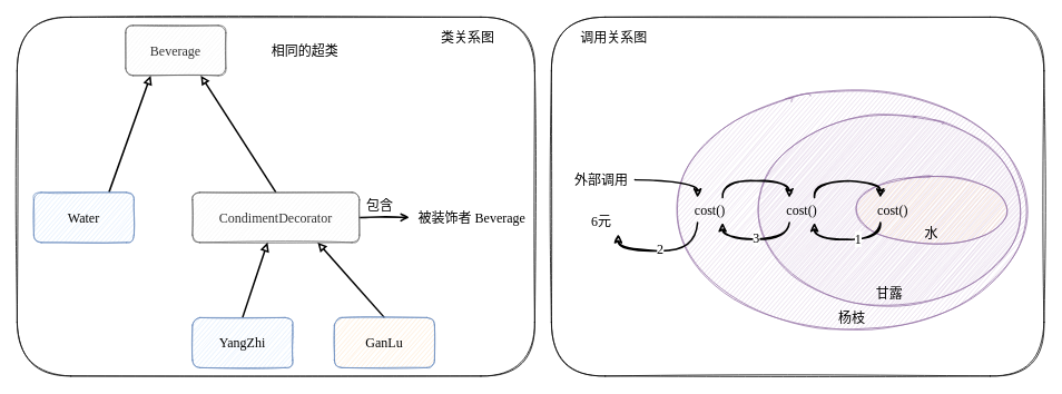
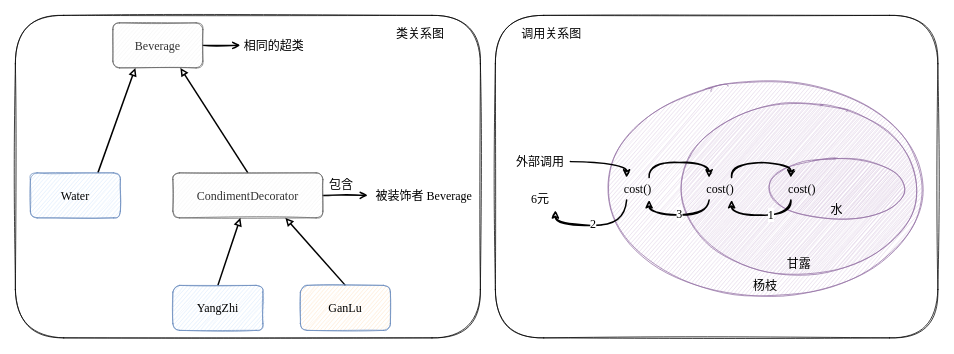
  <mxCell id="0" />
  <mxCell id="1" parent="0" />
  <mxCell id="2" value="" style="rounded=1;whiteSpace=wrap;html=1;sketch=1;fontFamily=Comic Sans MS;fontSize=16;fillColor=none;" parent="1" vertex="1"><mxGeometry x="20" y="20" width="620" height="430" as="geometry" /></mxCell>
+ <mxCell id="3" style="edgeStyle=none;rounded=0;sketch=1;orthogonalLoop=1;jettySize=auto;html=1;strokeWidth=2;fontFamily=Comic Sans MS;fontSize=16;endArrow=open;endFill=0;" parent="1" source="4" target="16" edge="1"><mxGeometry relative="1" as="geometry" /></mxCell>
  <mxCell id="4" value="&lt;font style=&quot;font-size: 16px;&quot; face=&quot;Comic Sans MS&quot;&gt;Beverage&lt;/font&gt;" style="rounded=1;whiteSpace=wrap;html=1;sketch=1;fillColor=#f5f5f5;strokeColor=#666666;fontColor=#333333;" parent="1" vertex="1"><mxGeometry x="150" y="30" width="120" height="60" as="geometry" /></mxCell>
  <mxCell id="5" style="edgeStyle=none;rounded=0;orthogonalLoop=1;jettySize=auto;html=1;exitX=0.75;exitY=0;exitDx=0;exitDy=0;entryX=0.25;entryY=1;entryDx=0;entryDy=0;strokeWidth=2;endArrow=block;endFill=0;" parent="1" source="6" target="4" edge="1"><mxGeometry relative="1" as="geometry" /></mxCell>
  <mxCell id="6" value="&lt;font style=&quot;font-size: 16px;&quot; face=&quot;Comic Sans MS&quot;&gt;Water&lt;/font&gt;" style="rounded=1;whiteSpace=wrap;html=1;sketch=1;fillColor=#dae8fc;strokeColor=#6c8ebf;" parent="1" vertex="1"><mxGeometry x="40" y="230" width="120" height="60" as="geometry" /></mxCell>
  <mxCell id="7" style="edgeStyle=none;rounded=0;sketch=1;orthogonalLoop=1;jettySize=auto;html=1;strokeWidth=2;fontFamily=Comic Sans MS;fontSize=16;endArrow=open;endFill=0;" parent="1" source="10" target="17" edge="1"><mxGeometry relative="1" as="geometry" /></mxCell>
  <mxCell id="8" value="包含" style="edgeLabel;html=1;align=center;verticalAlign=middle;resizable=0;points=[];fontSize=16;fontFamily=Comic Sans MS;" parent="7" vertex="1" connectable="0"><mxGeometry x="-0.233" y="-1" relative="1" as="geometry"><mxPoint y="-16" as="offset" /></mxGeometry></mxCell>
  <mxCell id="9" style="edgeStyle=none;rounded=0;orthogonalLoop=1;jettySize=auto;html=1;exitX=0.5;exitY=0;exitDx=0;exitDy=0;entryX=0.75;entryY=1;entryDx=0;entryDy=0;strokeWidth=2;endArrow=block;endFill=0;" parent="1" source="10" target="4" edge="1"><mxGeometry relative="1" as="geometry" /></mxCell>
  <mxCell id="10" value="&lt;font style=&quot;font-size: 16px;&quot; face=&quot;Comic Sans MS&quot;&gt;CondimentDecorator&lt;/font&gt;" style="rounded=1;whiteSpace=wrap;html=1;sketch=1;fillColor=#f5f5f5;strokeColor=#666666;fontColor=#333333;" parent="1" vertex="1"><mxGeometry x="230" y="230" width="200" height="60" as="geometry" /></mxCell>
  <mxCell id="11" style="edgeStyle=none;rounded=0;orthogonalLoop=1;jettySize=auto;html=1;exitX=0.5;exitY=0;exitDx=0;exitDy=0;strokeWidth=2;endArrow=block;endFill=0;" parent="1" source="12" target="10" edge="1"><mxGeometry relative="1" as="geometry" /></mxCell>
  <mxCell id="12" value="&lt;font style=&quot;font-size: 16px;&quot; face=&quot;Comic Sans MS&quot;&gt;YangZhi&lt;/font&gt;" style="rounded=1;whiteSpace=wrap;html=1;sketch=1;fillColor=#dae8fc;strokeColor=#6c8ebf;" parent="1" vertex="1"><mxGeometry x="230" y="380" width="120" height="60" as="geometry" /></mxCell>
  <mxCell id="13" style="edgeStyle=none;rounded=0;orthogonalLoop=1;jettySize=auto;html=1;exitX=0.5;exitY=0;exitDx=0;exitDy=0;entryX=0.75;entryY=1;entryDx=0;entryDy=0;strokeWidth=2;endArrow=block;endFill=0;" parent="1" source="14" target="10" edge="1"><mxGeometry relative="1" as="geometry" /></mxCell>
  <mxCell id="14" value="&lt;font face=&quot;Comic Sans MS&quot;&gt;&lt;span style=&quot;font-size: 16px;&quot;&gt;GanLu&lt;/span&gt;&lt;/font&gt;" style="rounded=1;whiteSpace=wrap;html=1;sketch=1;fillColor=#ffe6cc;strokeColor=#6c8ebf;" parent="1" vertex="1"><mxGeometry x="400" y="380" width="120" height="60" as="geometry" /></mxCell>
  <mxCell id="15" value="类关系图" style="text;html=1;strokeColor=none;fillColor=none;align=center;verticalAlign=middle;whiteSpace=wrap;rounded=0;sketch=1;fontFamily=Comic Sans MS;fontSize=16;" parent="1" vertex="1"><mxGeometry x="520" y="30" width="80" height="30" as="geometry" /></mxCell>
  <mxCell id="16" value="相同的超类" style="text;html=1;strokeColor=none;fillColor=none;align=center;verticalAlign=middle;whiteSpace=wrap;rounded=0;sketch=1;fontFamily=Comic Sans MS;fontSize=16;" parent="1" vertex="1"><mxGeometry x="320" y="45" width="90" height="30" as="geometry" /></mxCell>
  <mxCell id="17" value="被装饰者 Beverage" style="text;html=1;strokeColor=none;fillColor=none;align=center;verticalAlign=middle;whiteSpace=wrap;rounded=0;sketch=1;fontFamily=Comic Sans MS;fontSize=16;" parent="1" vertex="1"><mxGeometry x="490" y="245" width="150" height="30" as="geometry" /></mxCell>
  <mxCell id="18" value="杨枝" style="ellipse;whiteSpace=wrap;html=1;sketch=1;fontFamily=Comic Sans MS;fontSize=16;fillColor=#e1d5e7;strokeColor=#9673a6;align=center;verticalAlign=bottom;" parent="1" vertex="1"><mxGeometry x="800" y="110" width="440" height="282.5" as="geometry" /></mxCell>
  <mxCell id="19" value="甘露" style="ellipse;whiteSpace=wrap;html=1;sketch=1;fontFamily=Comic Sans MS;fontSize=16;fillColor=#e1d5e7;strokeColor=#9673a6;align=center;verticalAlign=bottom;" parent="1" vertex="1"><mxGeometry x="900" y="139.37" width="330" height="223.75" as="geometry" /></mxCell>
- <mxCell id="20" value="水" style="ellipse;whiteSpace=wrap;html=1;sketch=1;fontFamily=Comic Sans MS;fontSize=16;fillColor=#ffe6cc;strokeColor=#9673a6;align=center;verticalAlign=bottom;" parent="1" vertex="1"><mxGeometry x="1020" y="211.24" width="191" height="80" as="geometry" /></mxCell>
+ <mxCell id="20" value="水" style="ellipse;whiteSpace=wrap;html=1;sketch=1;fontFamily=Comic Sans MS;fontSize=16;fillColor=#e1d5e7;strokeColor=#9673a6;align=center;verticalAlign=bottom;" parent="1" vertex="1"><mxGeometry x="1020" y="211.24" width="191" height="80" as="geometry" /></mxCell>
  <mxCell id="21" style="edgeStyle=none;rounded=0;sketch=1;orthogonalLoop=1;jettySize=auto;html=1;exitX=0;exitY=0.5;exitDx=0;exitDy=0;strokeWidth=2;fontFamily=Comic Sans MS;fontSize=16;" parent="1" source="18" target="18" edge="1"><mxGeometry relative="1" as="geometry" /></mxCell>
  <mxCell id="22" style="edgeStyle=none;rounded=0;sketch=1;orthogonalLoop=1;jettySize=auto;html=1;exitX=0;exitY=0;exitDx=0;exitDy=0;strokeWidth=2;fontFamily=Comic Sans MS;fontSize=16;" parent="1" source="19" target="19" edge="1"><mxGeometry relative="1" as="geometry" /></mxCell>
  <mxCell id="23" style="edgeStyle=orthogonalEdgeStyle;curved=1;rounded=0;sketch=1;orthogonalLoop=1;jettySize=auto;html=1;exitX=0.75;exitY=0;exitDx=0;exitDy=0;entryX=0.25;entryY=0;entryDx=0;entryDy=0;strokeWidth=2;fontFamily=Comic Sans MS;fontSize=16;" parent="1" source="26" target="30" edge="1"><mxGeometry relative="1" as="geometry" /></mxCell>
  <mxCell id="24" style="edgeStyle=orthogonalEdgeStyle;curved=1;rounded=0;sketch=1;orthogonalLoop=1;jettySize=auto;html=1;exitX=0.25;exitY=1;exitDx=0;exitDy=0;entryX=0.75;entryY=1;entryDx=0;entryDy=0;strokeWidth=2;fontFamily=Comic Sans MS;fontSize=16;" parent="1" source="26" target="36" edge="1"><mxGeometry relative="1" as="geometry" /></mxCell>
  <mxCell id="25" value="2" style="edgeLabel;html=1;align=center;verticalAlign=middle;resizable=0;points=[];fontSize=16;fontFamily=Comic Sans MS;" parent="24" vertex="1" connectable="0"><mxGeometry x="0.059" y="-3" relative="1" as="geometry"><mxPoint as="offset" /></mxGeometry></mxCell>
  <mxCell id="26" value="cost()" style="text;html=1;strokeColor=none;fillColor=none;align=center;verticalAlign=middle;whiteSpace=wrap;rounded=0;sketch=1;fontFamily=Comic Sans MS;fontSize=16;" parent="1" vertex="1"><mxGeometry x="820" y="236.24" width="60" height="30" as="geometry" /></mxCell>
  <mxCell id="27" style="edgeStyle=orthogonalEdgeStyle;curved=1;rounded=0;sketch=1;orthogonalLoop=1;jettySize=auto;html=1;exitX=0.75;exitY=0;exitDx=0;exitDy=0;entryX=0.25;entryY=0;entryDx=0;entryDy=0;strokeWidth=2;fontFamily=Comic Sans MS;fontSize=16;" parent="1" source="30" target="33" edge="1"><mxGeometry relative="1" as="geometry" /></mxCell>
  <mxCell id="28" style="edgeStyle=orthogonalEdgeStyle;curved=1;rounded=0;sketch=1;orthogonalLoop=1;jettySize=auto;html=1;exitX=0.25;exitY=1;exitDx=0;exitDy=0;entryX=0.75;entryY=1;entryDx=0;entryDy=0;strokeWidth=2;fontFamily=Comic Sans MS;fontSize=16;" parent="1" source="30" target="26" edge="1"><mxGeometry relative="1" as="geometry" /></mxCell>
  <mxCell id="29" value="3" style="edgeLabel;html=1;align=center;verticalAlign=middle;resizable=0;points=[];fontSize=16;fontFamily=Comic Sans MS;" parent="28" vertex="1" connectable="0"><mxGeometry y="-2" relative="1" as="geometry"><mxPoint as="offset" /></mxGeometry></mxCell>
  <mxCell id="30" value="cost()" style="text;html=1;strokeColor=none;fillColor=none;align=center;verticalAlign=middle;whiteSpace=wrap;rounded=0;sketch=1;fontFamily=Comic Sans MS;fontSize=16;" parent="1" vertex="1"><mxGeometry x="930" y="236.24" width="60" height="30" as="geometry" /></mxCell>
  <mxCell id="31" style="edgeStyle=orthogonalEdgeStyle;curved=1;rounded=0;sketch=1;orthogonalLoop=1;jettySize=auto;html=1;exitX=0.25;exitY=1;exitDx=0;exitDy=0;entryX=0.75;entryY=1;entryDx=0;entryDy=0;strokeWidth=2;fontFamily=Comic Sans MS;fontSize=16;" parent="1" source="33" target="30" edge="1"><mxGeometry relative="1" as="geometry" /></mxCell>
  <mxCell id="32" value="1" style="edgeLabel;html=1;align=center;verticalAlign=middle;resizable=0;points=[];fontSize=16;fontFamily=Comic Sans MS;" parent="31" vertex="1" connectable="0"><mxGeometry x="-0.193" y="-1" relative="1" as="geometry"><mxPoint as="offset" /></mxGeometry></mxCell>
  <mxCell id="33" value="cost()" style="text;html=1;strokeColor=none;fillColor=none;align=center;verticalAlign=middle;whiteSpace=wrap;rounded=0;sketch=1;fontFamily=Comic Sans MS;fontSize=16;" parent="1" vertex="1"><mxGeometry x="1039" y="236.25" width="60" height="30" as="geometry" /></mxCell>
  <mxCell id="34" style="edgeStyle=orthogonalEdgeStyle;curved=1;rounded=0;sketch=1;orthogonalLoop=1;jettySize=auto;html=1;exitX=1;exitY=0.5;exitDx=0;exitDy=0;entryX=0.25;entryY=0;entryDx=0;entryDy=0;strokeWidth=2;fontFamily=Comic Sans MS;fontSize=16;" parent="1" source="35" target="26" edge="1"><mxGeometry relative="1" as="geometry" /></mxCell>
  <mxCell id="35" value="外部调用" style="text;html=1;strokeColor=none;fillColor=none;align=center;verticalAlign=middle;whiteSpace=wrap;rounded=0;sketch=1;fontFamily=Comic Sans MS;fontSize=16;rotation=0;" parent="1" vertex="1"><mxGeometry x="680" y="200" width="80" height="30" as="geometry" /></mxCell>
  <mxCell id="36" value="6元" style="text;html=1;strokeColor=none;fillColor=none;align=center;verticalAlign=middle;whiteSpace=wrap;rounded=0;sketch=1;fontFamily=Comic Sans MS;fontSize=16;rotation=0;" parent="1" vertex="1"><mxGeometry x="680" y="250" width="80" height="30" as="geometry" /></mxCell>
  <mxCell id="37" value="" style="rounded=1;whiteSpace=wrap;html=1;sketch=1;fontFamily=Comic Sans MS;fontSize=16;fillColor=none;" parent="1" vertex="1"><mxGeometry x="660" y="20" width="590" height="430" as="geometry" /></mxCell>
  <mxCell id="38" value="调用关系图" style="text;html=1;strokeColor=none;fillColor=none;align=center;verticalAlign=middle;whiteSpace=wrap;rounded=0;sketch=1;fontFamily=Comic Sans MS;fontSize=16;" parent="1" vertex="1"><mxGeometry x="680" y="30" width="110" height="30" as="geometry" /></mxCell>
